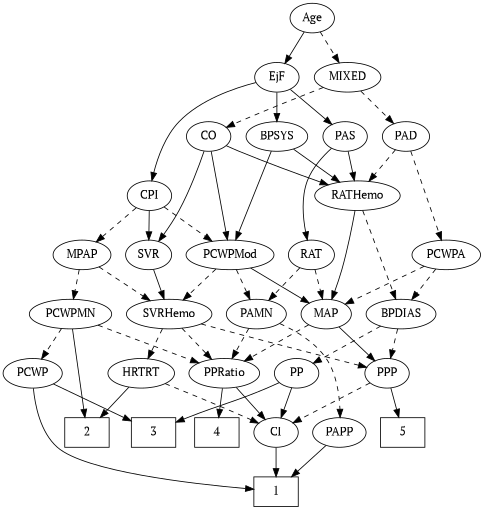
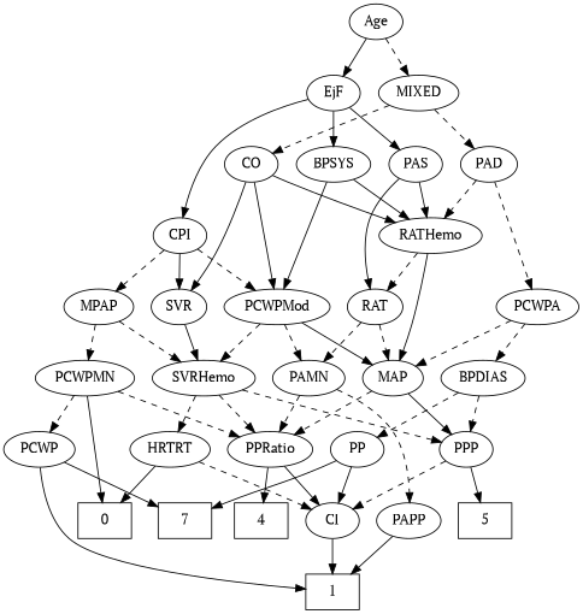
  strict digraph {
    fontname="PT Serif"
    node [fontname="PT Serif"]
    edge [fontname="PT Serif" style=dashed]
    1 [height=0.5 shape=box width=0.75]
-   2 [height=0.5 shape=box width=0.75]
-   3 [height=0.5 shape=box width=0.75]
+   2 [height=0.5 shape=box width=0.75 label=0]
+   3 [height=0.5 shape=box width=0.75 label=7]
    4 [height=0.5 shape=box width=0.75]
    5 [height=0.5 shape=box width=0.75]
    Age [height=0.5 width=0.75]
    EjF [height=0.5 width=0.75]
    MIXED [height=0.5 width=1.1193]
    BPSYS [height=0.5 width=1.0471]
    PAS [height=0.5 width=0.75]
    CPI [height=0.5 width=0.75]
    CO [height=0.5 width=0.75]
    PAD [height=0.5 width=0.79437]
    RATHemo [height=0.5 width=1.3721]
    PCWPMod [height=0.5 width=1.4443]
    RAT [height=0.5 width=0.75827]
    MPAP [height=0.5 width=0.97491]
    SVR [height=0.5 width=0.77632]
    PCWPA [height=0.5 width=1.1555]
    BPDIAS [height=0.5 width=1.1735]
    MAP [height=0.5 width=0.84854]
    SVRHemo [height=0.5 width=1.3902]
    PAMN [height=0.5 width=1.011]
    PCWPMN [height=0.5 width=1.3902]
    PPRatio [height=0.5 width=1.1013]
    PCWP [height=0.5 width=0.97491]
    PPP [height=0.5 width=0.75]
    HRTRT [height=0.5 width=1.1013]
    CI [height=0.5 width=0.75]
    PP [height=0.5 width=0.75]
    PAPP [height=0.5 width=0.88464]
    Age -> EjF [style=solid]
    Age -> MIXED
    EjF -> BPSYS [style=solid]
    EjF -> PAS [style=solid]
    EjF -> CPI [style=solid]
    MIXED -> CO
    MIXED -> PAD
    BPSYS -> RATHemo [style=solid]
    BPSYS -> PCWPMod [style=solid]
    PAS -> RATHemo [style=solid]
    PAS -> RAT [style=solid]
    CPI -> PCWPMod
    CPI -> MPAP
    CPI -> SVR [style=solid]
    CO -> RATHemo [style=solid]
    CO -> PCWPMod [style=solid]
    CO -> SVR [style=solid]
    PAD -> RATHemo
    PAD -> PCWPA
-   RATHemo -> BPDIAS
+   RATHemo -> RAT
    RATHemo -> MAP [style=solid]
    PCWPMod -> MAP [style=solid]
    PCWPMod -> SVRHemo
    PCWPMod -> PAMN
    RAT -> MAP
    RAT -> PAMN
    MPAP -> SVRHemo
    MPAP -> PCWPMN
    SVR -> SVRHemo [style=solid]
    PCWPA -> BPDIAS
    PCWPA -> MAP
    BPDIAS -> PPP
    BPDIAS -> PP
    MAP -> PPRatio
    MAP -> PPP [style=solid]
    SVRHemo -> PPRatio
    SVRHemo -> PPP
    SVRHemo -> HRTRT
    PAMN -> PPRatio
    PAMN -> PAPP
    PCWPMN -> 2 [style=solid]
    PCWPMN -> PPRatio
    PCWPMN -> PCWP
    PPRatio -> 4 [style=solid]
    PPRatio -> CI [style=solid]
    PCWP -> 1 [style=solid]
    PCWP -> 3 [style=solid]
    PPP -> 5 [style=solid]
    PPP -> CI
    HRTRT -> 2 [style=solid]
    HRTRT -> CI
    CI -> 1 [style=solid]
    PP -> 3 [style=solid]
    PP -> CI [style=solid]
    PAPP -> 1 [style=solid]
  }
